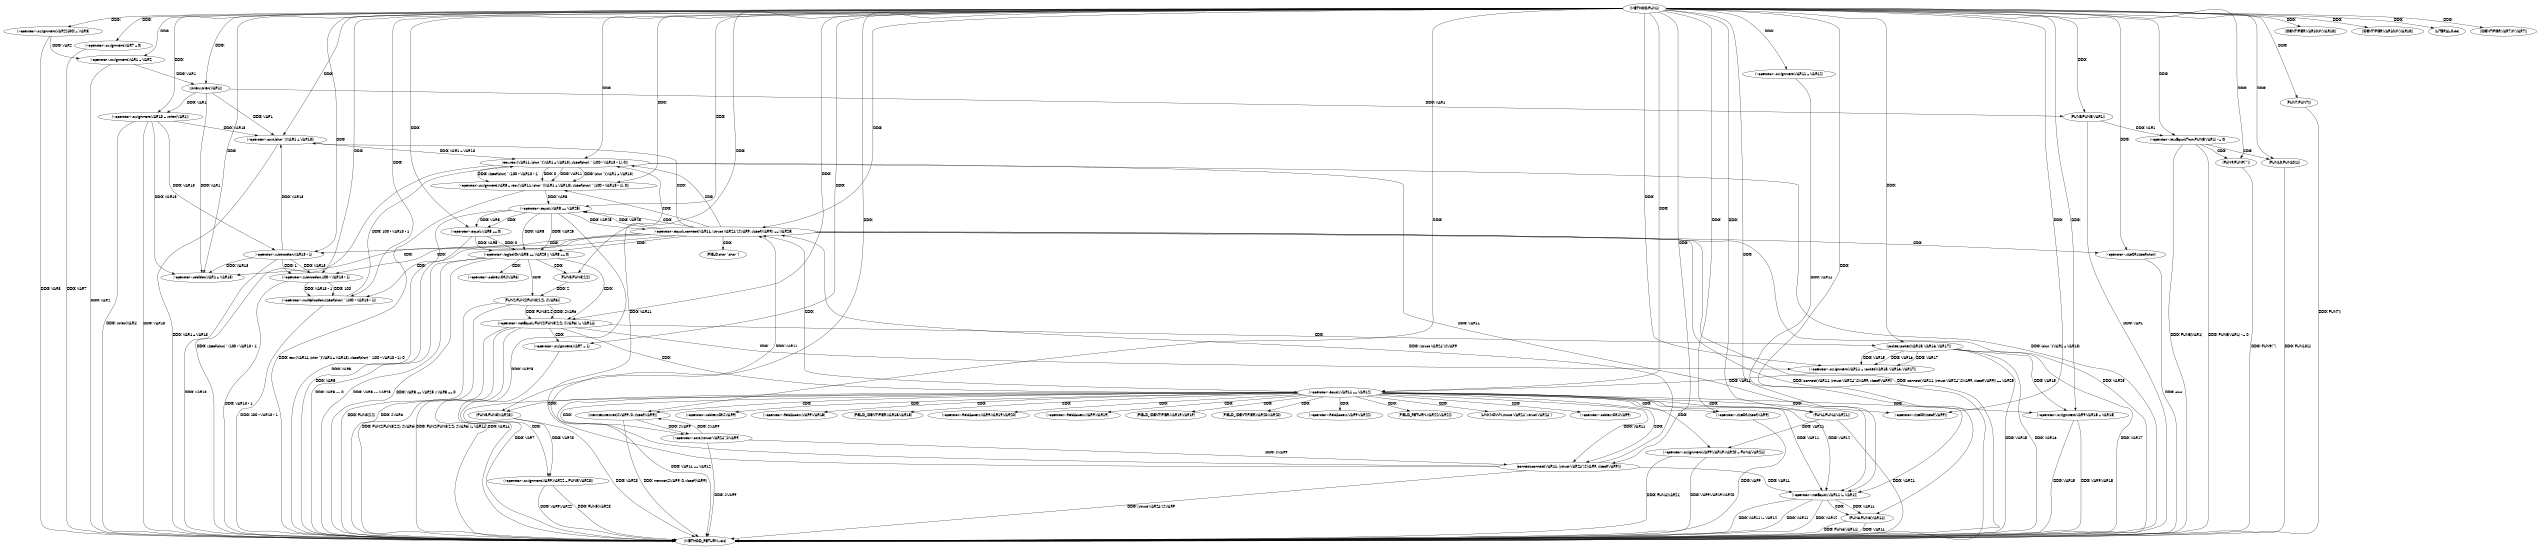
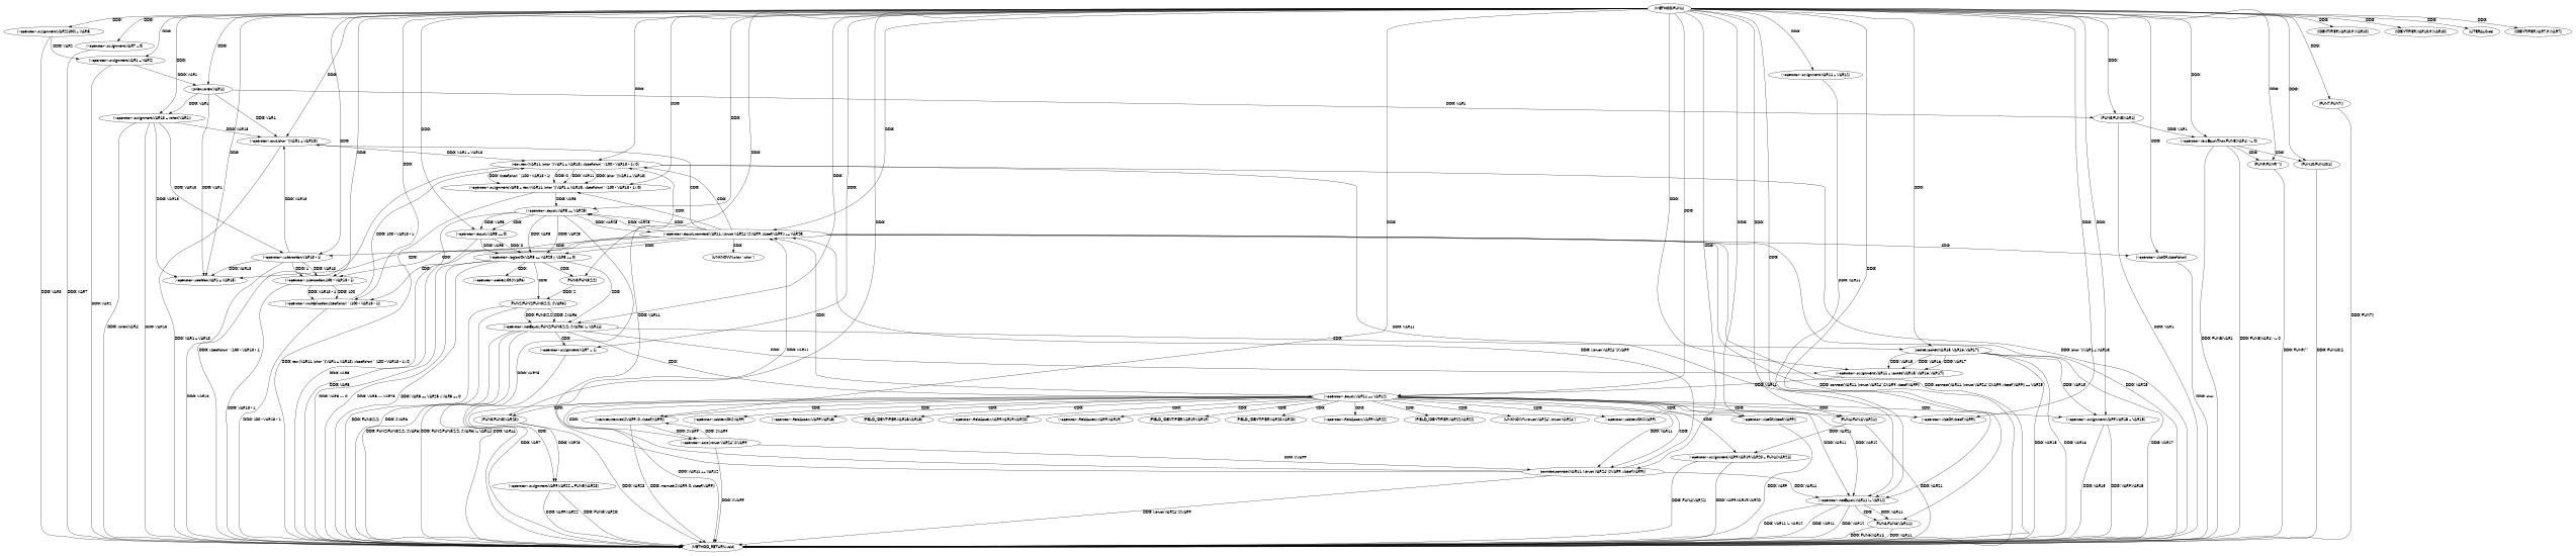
  digraph {
    fontname=Lato
    node [fontname=Lato]
    edge [fontname=Lato]
    n1 [label="(METHOD,FUN1)"]
    n2 [label="(<operator>.assignment,VAR2[100] = VAR3)"]
    n3 [label="(<operator>.assignment,VAR1 = VAR2)"]
    n4 [label="(<operator>.assignment,VAR7 = 0)"]
    n5 [label="(<operator>.assignment,VAR11 = VAR12)"]
    n6 [label="(<operator>.assignment,VAR13 = strlen(VAR1))"]
    n7 [label="(strlen,strlen(VAR1))"]
    n8 [label="(<operator>.notEquals,FUN2(FUN3(2,2), &VAR6) != VAR14)"]
    n9 [label="(FUN3,FUN3(2,2))"]
    n10 [label="(<operator>.assignment,VAR7 = 1)"]
    n11 [label="(<operator>.assignment,VAR11 = socket(VAR15, VAR16, VAR17))"]
    n12 [label="(socket,socket(VAR15, VAR16, VAR17))"]
    n13 [label="(<operator>.equals,VAR11 == VAR12)"]
    n14 [label="(memset,memset(&VAR9, 0, sizeof(VAR9)))"]
    n15 [label="(<operator>.sizeOf,sizeof(VAR9))"]
    n16 [label="(<operator>.assignment,VAR9.VAR18 = VAR15)"]
    n17 [label="(FUN4,FUN4(VAR21))"]
    n18 [label="(FUN5,FUN5(VAR23))"]
    n19 [label="(<operator>.equals,connect(VAR11, (struct VAR24*)&VAR9, sizeof(VAR9)) == VAR25)"]
    n20 [label="(connect,connect(VAR11, (struct VAR24*)&VAR9, sizeof(VAR9)))"]
    n21 [label="(<operator>.sizeOf,sizeof(VAR9))"]
    n22 [label="(<operator>.assignment,VAR8 = recv(VAR11, (char *)(VAR1 + VAR13), sizeof(char) * (100 - VAR13 - 1), 0))"]
    n23 [label="(recv,recv(VAR11, (char *)(VAR1 + VAR13), sizeof(char) * (100 - VAR13 - 1), 0))"]
    n24 [label="(<operator>.cast,(char *)(VAR1 + VAR13))"]
    n25 [label="(<operator>.addition,VAR1 + VAR13)"]
    n26 [label="(<operator>.multiplication,sizeof(char) * (100 - VAR13 - 1))"]
    n27 [label="(<operator>.sizeOf,sizeof(char))"]
    n28 [label="(<operator>.subtraction,100 - VAR13 - 1)"]
    n29 [label="(<operator>.subtraction,VAR13 - 1)"]
    n30 [label="(<operator>.equals,VAR8 == VAR25)"]
    n31 [label="(<operator>.equals,VAR8 == 0)"]
    n32 [label="(IDENTIFIER,VAR10,if (VAR10))"]
    n33 [label="(IDENTIFIER,VAR10,if (VAR10))"]
    n34 [label="(LITERAL,0,do)"]
    n35 [label="(<operator>.notEquals,VAR11 != VAR12)"]
    n36 [label="(FUN6,FUN6(VAR11))"]
    n37 [label="(IDENTIFIER,VAR7,if (VAR7))"]
    n38 [label="(FUN7,FUN7())"]
    n39 [label="(<operator>.lessEqualsThan,FUN8(VAR1) <= 0)"]
    n40 [label="(FUN8,FUN8(VAR1))"]
    n41 [label="(FUN9,FUN9(\"\"))"]
    n42 [label="(FUN10,FUN10(1))"]
    n43 [label="(METHOD_RETURN,void)"]
    n44 [label="(FUN2,FUN2(FUN3(2,2), &VAR6))"]
    n45 [label="(<operator>.assignment,VAR9.VAR19.VAR20 = FUN4(VAR21))"]
    n46 [label="(<operator>.assignment,VAR9.VAR22 = FUN5(VAR23))"]
    n47 [label="(<operator>.cast,(struct VAR24*)&VAR9)"]
    n48 [label="(<operator>.addressOf,&VAR9)"]
    n49 [label="(<operator>.fieldAccess,VAR9.VAR18)"]
    n50 [label="(FIELD_IDENTIFIER,VAR18,VAR18)"]
    n51 [label="(<operator>.fieldAccess,VAR9.VAR19.VAR20)"]
    n52 [label="(<operator>.fieldAccess,VAR9.VAR19)"]
    n53 [label="(FIELD_IDENTIFIER,VAR19,VAR19)"]
    n54 [label="(FIELD_IDENTIFIER,VAR20,VAR20)"]
    n55 [label="(<operator>.fieldAccess,VAR9.VAR22)"]
-   n56 [label="(FIELD_RETURN,VAR22,VAR22)"]
+   n56 [label="(FIELD_IDENTIFIER,VAR22,VAR22)"]
    n57 [label="(UNKNOWN,struct VAR24*,struct VAR24*)"]
    n58 [label="(<operator>.addressOf,&VAR9)"]
    n59 [label="(<operator>.logicalOr,VAR8 == VAR25 || VAR8 == 0)"]
-   n60 [label="(FIELD,char *,char *)"]
+   n60 [label="(UNKNOWN,char *,char *)"]
    n61 [label="(<operator>.addressOf,&VAR6)"]
    n1 -> n2 [label="DDG: "]
    n1 -> n3 [label="DDG: "]
    n1 -> n4 [label="DDG: "]
    n1 -> n5 [label="DDG: "]
    n1 -> n6 [label="DDG: "]
    n1 -> n7 [label="DDG: "]
    n1 -> n8 [label="DDG: "]
    n1 -> n9 [label="DDG: "]
    n1 -> n10 [label="DDG: "]
    n1 -> n11 [label="DDG: "]
    n1 -> n12 [label="DDG: "]
    n1 -> n13 [label="DDG: "]
    n1 -> n14 [label="DDG: "]
    n1 -> n15 [label="DDG: "]
    n1 -> n16 [label="DDG: "]
    n1 -> n17 [label="DDG: "]
    n1 -> n18 [label="DDG: "]
    n1 -> n19 [label="DDG: "]
    n1 -> n20 [label="DDG: "]
    n1 -> n21 [label="DDG: "]
    n1 -> n22 [label="DDG: "]
    n1 -> n23 [label="DDG: "]
    n1 -> n24 [label="DDG: "]
    n1 -> n25 [label="DDG: "]
    n1 -> n26 [label="DDG: "]
    n1 -> n27 [label="DDG: "]
    n1 -> n28 [label="DDG: "]
    n1 -> n29 [label="DDG: "]
    n1 -> n30 [label="DDG: "]
    n1 -> n31 [label="DDG: "]
    n1 -> n32 [label="DDG: "]
    n1 -> n33 [label="DDG: "]
    n1 -> n34 [label="DDG: "]
    n1 -> n35 [label="DDG: "]
    n1 -> n36 [label="DDG: "]
    n1 -> n37 [label="DDG: "]
    n1 -> n38 [label="DDG: "]
    n1 -> n39 [label="DDG: "]
    n1 -> n40 [label="DDG: "]
    n1 -> n41 [label="DDG: "]
    n1 -> n42 [label="DDG: "]
    n2 -> n3 [label="DDG: VAR2"]
    n2 -> n43 [label="DDG: VAR3"]
    n3 -> n7 [label="DDG: VAR1"]
    n3 -> n43 [label="DDG: VAR2"]
    n4 -> n43 [label="DDG: VAR7"]
    n5 -> n35 [label="DDG: VAR11"]
    n6 -> n24 [label="DDG: VAR13"]
    n6 -> n25 [label="DDG: VAR13"]
    n6 -> n29 [label="DDG: VAR13"]
    n6 -> n43 [label="DDG: VAR13"]
    n6 -> n43 [label="DDG: strlen(VAR1)"]
    n7 -> n6 [label="DDG: VAR1"]
    n7 -> n24 [label="DDG: VAR1"]
    n7 -> n25 [label="DDG: VAR1"]
    n7 -> n40 [label="DDG: VAR1"]
    n8 -> n10 [label="CDG: "]
    n8 -> n11 [label="CDG: "]
    n8 -> n12 [label="CDG: "]
    n8 -> n13 [label="CDG: "]
    n8 -> n43 [label="DDG: FUN2(FUN3(2,2), &VAR6) != VAR14"]
    n8 -> n43 [label="DDG: VAR14"]
    n8 -> n43 [label="DDG: FUN2(FUN3(2,2), &VAR6)"]
    n9 -> n44 [label="DDG: 2"]
    n10 -> n43 [label="DDG: VAR7"]
    n11 -> n13 [label="DDG: VAR11"]
    n12 -> n11 [label="DDG: VAR15"]
    n12 -> n11 [label="DDG: VAR16"]
    n12 -> n11 [label="DDG: VAR17"]
    n12 -> n16 [label="DDG: VAR15"]
    n12 -> n43 [label="DDG: VAR17"]
    n12 -> n43 [label="DDG: VAR15"]
    n12 -> n43 [label="DDG: VAR16"]
    n13 -> n14 [label="CDG: "]
    n13 -> n15 [label="CDG: "]
    n13 -> n16 [label="CDG: "]
    n13 -> n17 [label="CDG: "]
    n13 -> n18 [label="CDG: "]
    n13 -> n19 [label="CDG: "]
    n13 -> n20 [label="DDG: VAR11"]
    n13 -> n20 [label="CDG: "]
    n13 -> n21 [label="CDG: "]
    n13 -> n35 [label="DDG: VAR11"]
    n13 -> n35 [label="DDG: VAR12"]
    n13 -> n43 [label="DDG: VAR11 == VAR12"]
    n13 -> n45 [label="CDG: "]
    n13 -> n46 [label="CDG: "]
    n13 -> n47 [label="CDG: "]
    n13 -> n48 [label="CDG: "]
    n13 -> n49 [label="CDG: "]
    n13 -> n50 [label="CDG: "]
    n13 -> n51 [label="CDG: "]
    n13 -> n52 [label="CDG: "]
    n13 -> n53 [label="CDG: "]
    n13 -> n54 [label="CDG: "]
    n13 -> n55 [label="CDG: "]
    n13 -> n56 [label="CDG: "]
    n13 -> n57 [label="CDG: "]
    n13 -> n58 [label="CDG: "]
    n14 -> n43 [label="DDG: memset(&VAR9, 0, sizeof(VAR9))"]
    n14 -> n47 [label="DDG: &VAR9"]
    n16 -> n43 [label="DDG: VAR15"]
    n16 -> n43 [label="DDG: VAR9.VAR18"]
    n17 -> n43 [label="DDG: VAR21"]
    n17 -> n45 [label="DDG: VAR21"]
    n18 -> n43 [label="DDG: VAR23"]
    n18 -> n46 [label="DDG: VAR23"]
    n19 -> n22 [label="CDG: "]
    n19 -> n23 [label="CDG: "]
    n19 -> n24 [label="CDG: "]
    n19 -> n25 [label="CDG: "]
    n19 -> n26 [label="CDG: "]
    n19 -> n27 [label="CDG: "]
    n19 -> n28 [label="CDG: "]
    n19 -> n29 [label="CDG: "]
    n19 -> n30 [label="DDG: VAR25"]
    n19 -> n30 [label="CDG: "]
    n19 -> n43 [label="DDG: connect(VAR11, (struct VAR24*)&VAR9, sizeof(VAR9))"]
    n19 -> n43 [label="DDG: connect(VAR11, (struct VAR24*)&VAR9, sizeof(VAR9)) == VAR25"]
    n19 -> n43 [label="DDG: VAR25"]
    n19 -> n59 [label="CDG: "]
    n19 -> n60 [label="CDG: "]
    n20 -> n19 [label="DDG: VAR11"]
    n20 -> n19 [label="DDG: (struct VAR24*)&VAR9"]
    n20 -> n23 [label="DDG: VAR11"]
    n20 -> n35 [label="DDG: VAR11"]
    n20 -> n43 [label="DDG: (struct VAR24*)&VAR9"]
    n21 -> n43 [label="DDG: VAR9"]
    n22 -> n30 [label="DDG: VAR8"]
    n22 -> n43 [label="DDG: recv(VAR11, (char *)(VAR1 + VAR13), sizeof(char) * (100 - VAR13 - 1), 0)"]
    n23 -> n22 [label="DDG: VAR11"]
    n23 -> n22 [label="DDG: (char *)(VAR1 + VAR13)"]
    n23 -> n22 [label="DDG: sizeof(char) * (100 - VAR13 - 1)"]
    n23 -> n22 [label="DDG: 0"]
    n23 -> n35 [label="DDG: VAR11"]
    n23 -> n43 [label="DDG: (char *)(VAR1 + VAR13)"]
    n23 -> n43 [label="DDG: sizeof(char) * (100 - VAR13 - 1)"]
    n24 -> n23 [label="DDG: VAR1 + VAR13"]
    n24 -> n43 [label="DDG: VAR1 + VAR13"]
    n26 -> n23 [label="DDG: 100 - VAR13 - 1"]
    n26 -> n43 [label="DDG: 100 - VAR13 - 1"]
    n27 -> n43 [label="DDG: char"]
    n28 -> n26 [label="DDG: 100"]
    n28 -> n26 [label="DDG: VAR13 - 1"]
    n28 -> n43 [label="DDG: VAR13 - 1"]
    n29 -> n24 [label="DDG: VAR13"]
    n29 -> n25 [label="DDG: VAR13"]
    n29 -> n28 [label="DDG: VAR13"]
    n29 -> n28 [label="DDG: 1"]
    n29 -> n43 [label="DDG: VAR13"]
    n30 -> n19 [label="DDG: VAR25"]
    n30 -> n31 [label="DDG: VAR8"]
    n30 -> n31 [label="CDG: "]
    n30 -> n43 [label="DDG: VAR8"]
    n30 -> n43 [label="DDG: VAR25"]
    n30 -> n59 [label="DDG: VAR8"]
    n30 -> n59 [label="DDG: VAR25"]
    n31 -> n43 [label="DDG: VAR8"]
    n31 -> n59 [label="DDG: VAR8"]
    n31 -> n59 [label="DDG: 0"]
    n35 -> n36 [label="DDG: VAR11"]
    n35 -> n36 [label="CDG: "]
    n35 -> n43 [label="DDG: VAR11 != VAR12"]
    n35 -> n43 [label="DDG: VAR11"]
    n35 -> n43 [label="DDG: VAR12"]
    n36 -> n43 [label="DDG: VAR11"]
    n36 -> n43 [label="DDG: FUN6(VAR11)"]
    n38 -> n43 [label="DDG: FUN7()"]
    n39 -> n41 [label="CDG: "]
    n39 -> n42 [label="CDG: "]
    n39 -> n43 [label="DDG: FUN8(VAR1)"]
    n39 -> n43 [label="DDG: FUN8(VAR1) <= 0"]
    n40 -> n39 [label="DDG: VAR1"]
    n40 -> n43 [label="DDG: VAR1"]
    n41 -> n43 [label="DDG: FUN9(\"\")"]
    n42 -> n43 [label="DDG: FUN10(1)"]
    n44 -> n8 [label="DDG: FUN3(2,2)"]
    n44 -> n8 [label="DDG: &VAR6"]
    n44 -> n43 [label="DDG: FUN3(2,2)"]
    n44 -> n43 [label="DDG: &VAR6"]
    n45 -> n43 [label="DDG: VAR9.VAR19.VAR20"]
    n45 -> n43 [label="DDG: FUN4(VAR21)"]
    n46 -> n43 [label="DDG: FUN5(VAR23)"]
    n46 -> n43 [label="DDG: VAR9.VAR22"]
    n47 -> n14 [label="DDG: &VAR9"]
    n47 -> n20 [label="DDG: &VAR9"]
    n47 -> n43 [label="DDG: &VAR9"]
    n59 -> n8 [label="CDG: "]
    n59 -> n9 [label="CDG: "]
    n59 -> n43 [label="DDG: VAR8 == 0"]
    n59 -> n43 [label="DDG: VAR8 == VAR25"]
    n59 -> n43 [label="DDG: VAR8 == VAR25 || VAR8 == 0"]
    n59 -> n44 [label="CDG: "]
    n59 -> n61 [label="CDG: "]
  }
